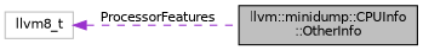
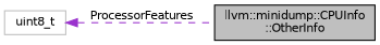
  digraph {
    rankdir=LR
    node [fontname=Helvetica fontsize=10 shape=record]
    n1 [color=black fillcolor=grey75 fontcolor=black height=0.2 label="llvm::minidump::CPUInfo\l::OtherInfo" style=filled width=0.4]
-   n2 [color=grey75 height=0.2 label=llvm8_t width=0.4]
+   n2 [color=grey75 height=0.2 label=uint8_t width=0.4]
    n2 -> n1 [color=darkorchid3 dir=back fontname=Helvetica fontsize=10 label=" ProcessorFeatures" labelfontname=Helvetica labelfontsize=10 style=dashed]
  }
